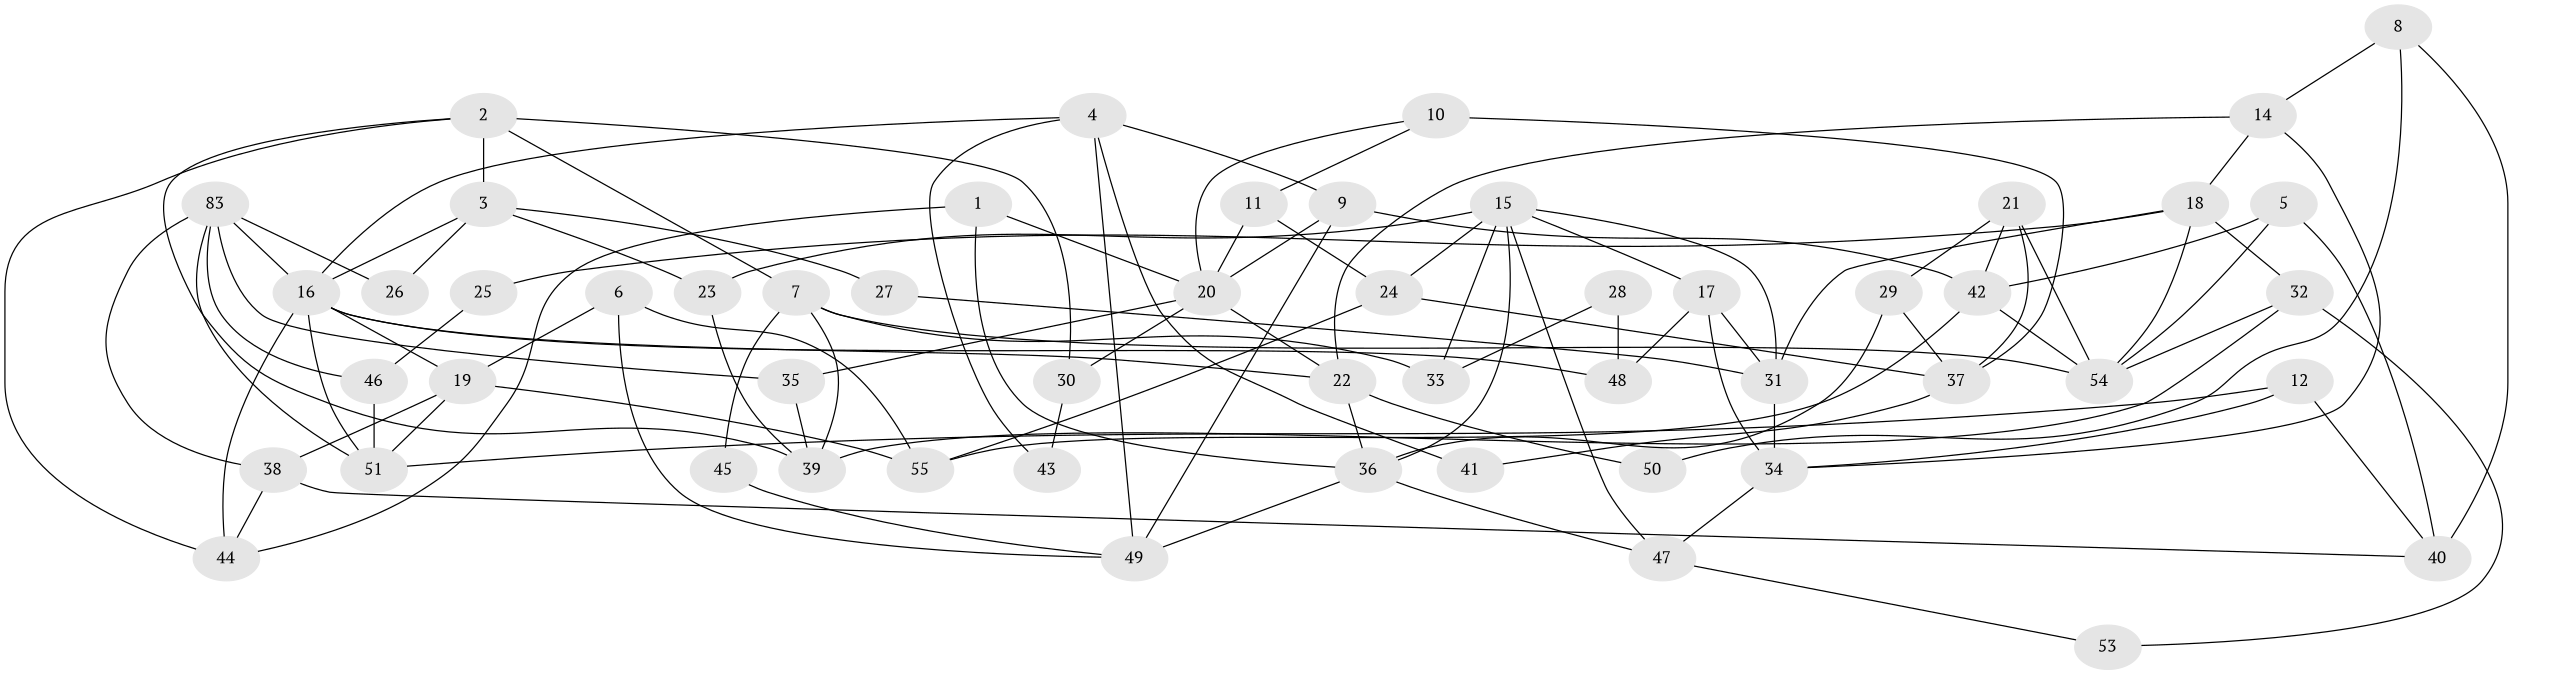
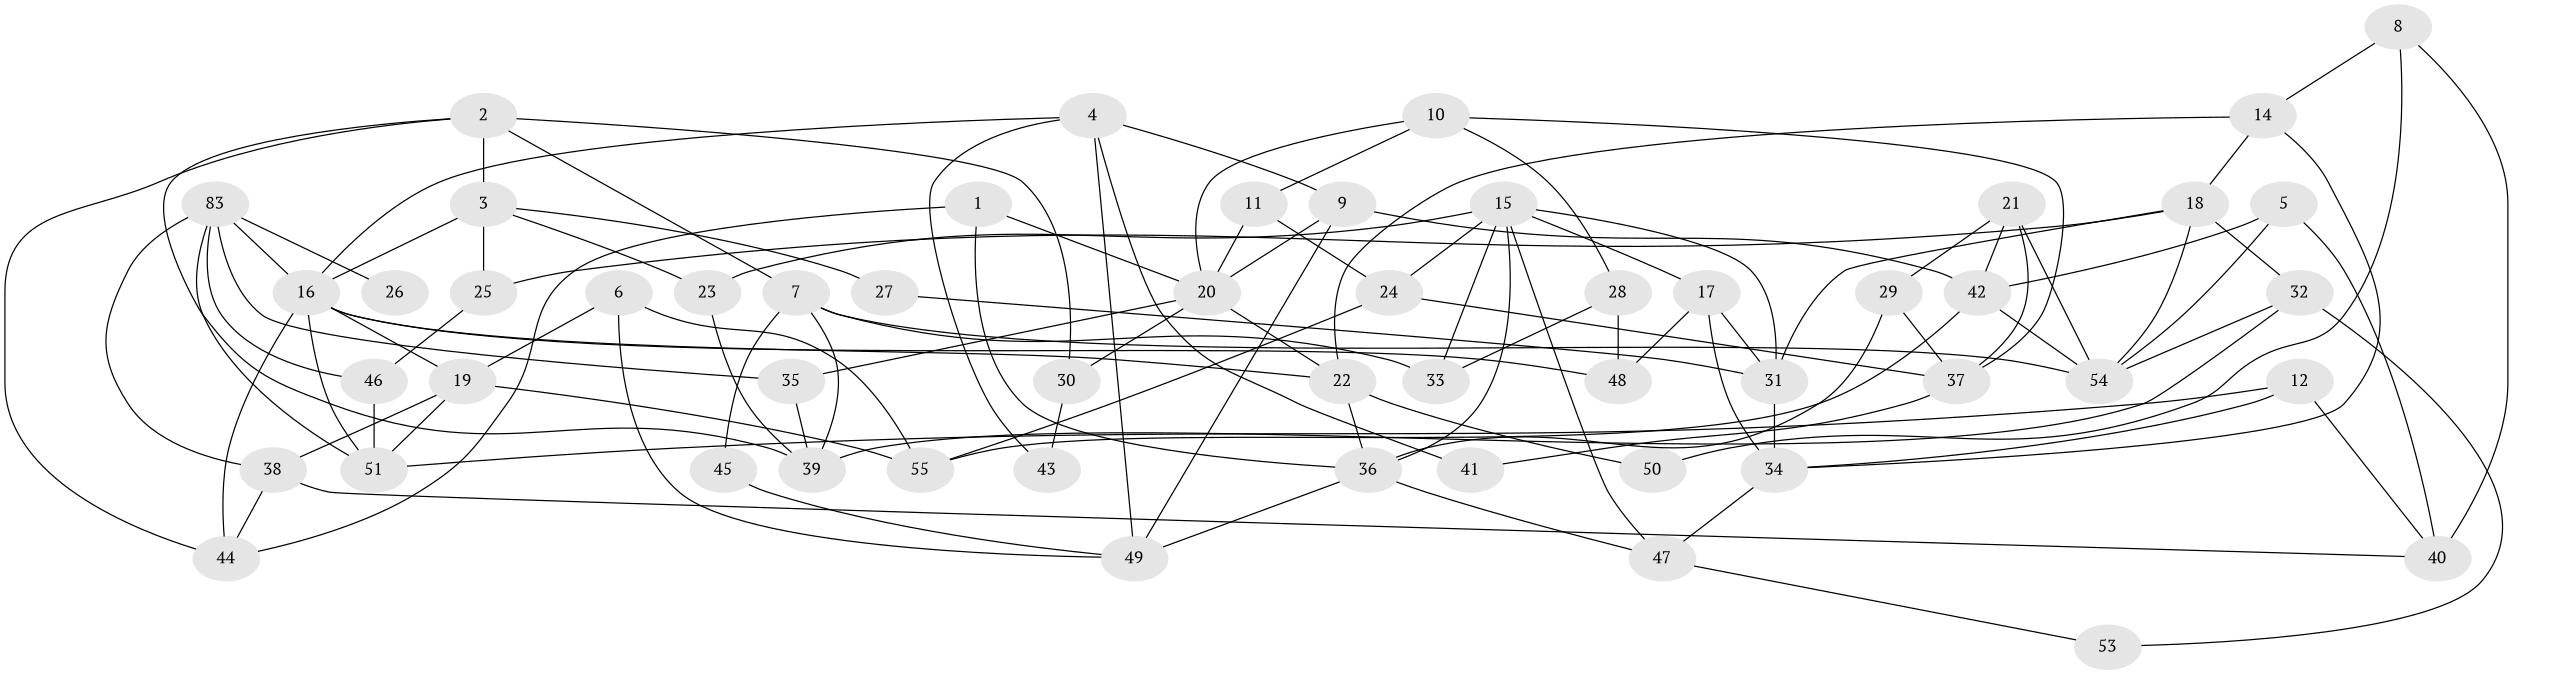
  graph {
    fontname="PT Serif"
    node [color=gray90 fontname="PT Serif" style=filled]
    edge [fontname="PT Serif"]
    1
    20
    36
    44
    30
    35
    22
    49
    47
    2
    3
    7
    39
    16
    23
    26
    27
    54
    33
    45
    43
    19
    51
    48
    31
    4
    9
    41
    42
    5
    40
    55
    6
    38
    8
    14
    50
    34
    18
    10
    11
    28
    37
    24
    12
    n46 [label=83]
    46
    25
    32
    15
    17
    53
    21
    29
    1 -- 20
    1 -- 36
    1 -- 44
    20 -- 30
    20 -- 35
    20 -- 22
    36 -- 49
    36 -- 47
    30 -- 43
    35 -- 39
    22 -- 36
    22 -- 50
    47 -- 53
    2 -- 44
    2 -- 30
    2 -- 3
    2 -- 7
    2 -- 39
    3 -- 16
    3 -- 23
-   3 -- 26
+   3 -- 25
    3 -- 27
    7 -- 39
    7 -- 54
    7 -- 33
    7 -- 45
    16 -- 44
    16 -- 22
    16 -- 19
    16 -- 51
    16 -- 48
    23 -- 39
    27 -- 31
    45 -- 49
    19 -- 51
    19 -- 55
    19 -- 38
    31 -- 34
    4 -- 49
    4 -- 16
    4 -- 43
    4 -- 9
    4 -- 41
    9 -- 20
    9 -- 49
    9 -- 42
    42 -- 54
    42 -- 55
    5 -- 54
    5 -- 42
    5 -- 40
    6 -- 49
    6 -- 19
    6 -- 55
    38 -- 44
    38 -- 40
    8 -- 40
    8 -- 14
    8 -- 50
    14 -- 22
    14 -- 34
    14 -- 18
    34 -- 47
    18 -- 54
    18 -- 31
    18 -- 25
    18 -- 32
    10 -- 20
    10 -- 11
+   10 -- 28
    10 -- 37
    11 -- 20
    11 -- 24
    28 -- 33
    28 -- 48
    37 -- 41
    24 -- 55
    24 -- 37
    12 -- 51
    12 -- 40
    12 -- 34
    n46 -- 35
    n46 -- 16
    n46 -- 26
    n46 -- 51
    n46 -- 38
    n46 -- 46
    46 -- 51
    25 -- 46
    32 -- 39
    32 -- 54
    32 -- 53
    15 -- 36
    15 -- 47
    15 -- 23
    15 -- 33
    15 -- 31
    15 -- 24
    15 -- 17
    17 -- 48
    17 -- 31
    17 -- 34
    21 -- 54
    21 -- 42
    21 -- 37
    21 -- 29
    29 -- 36
    29 -- 37
  }
